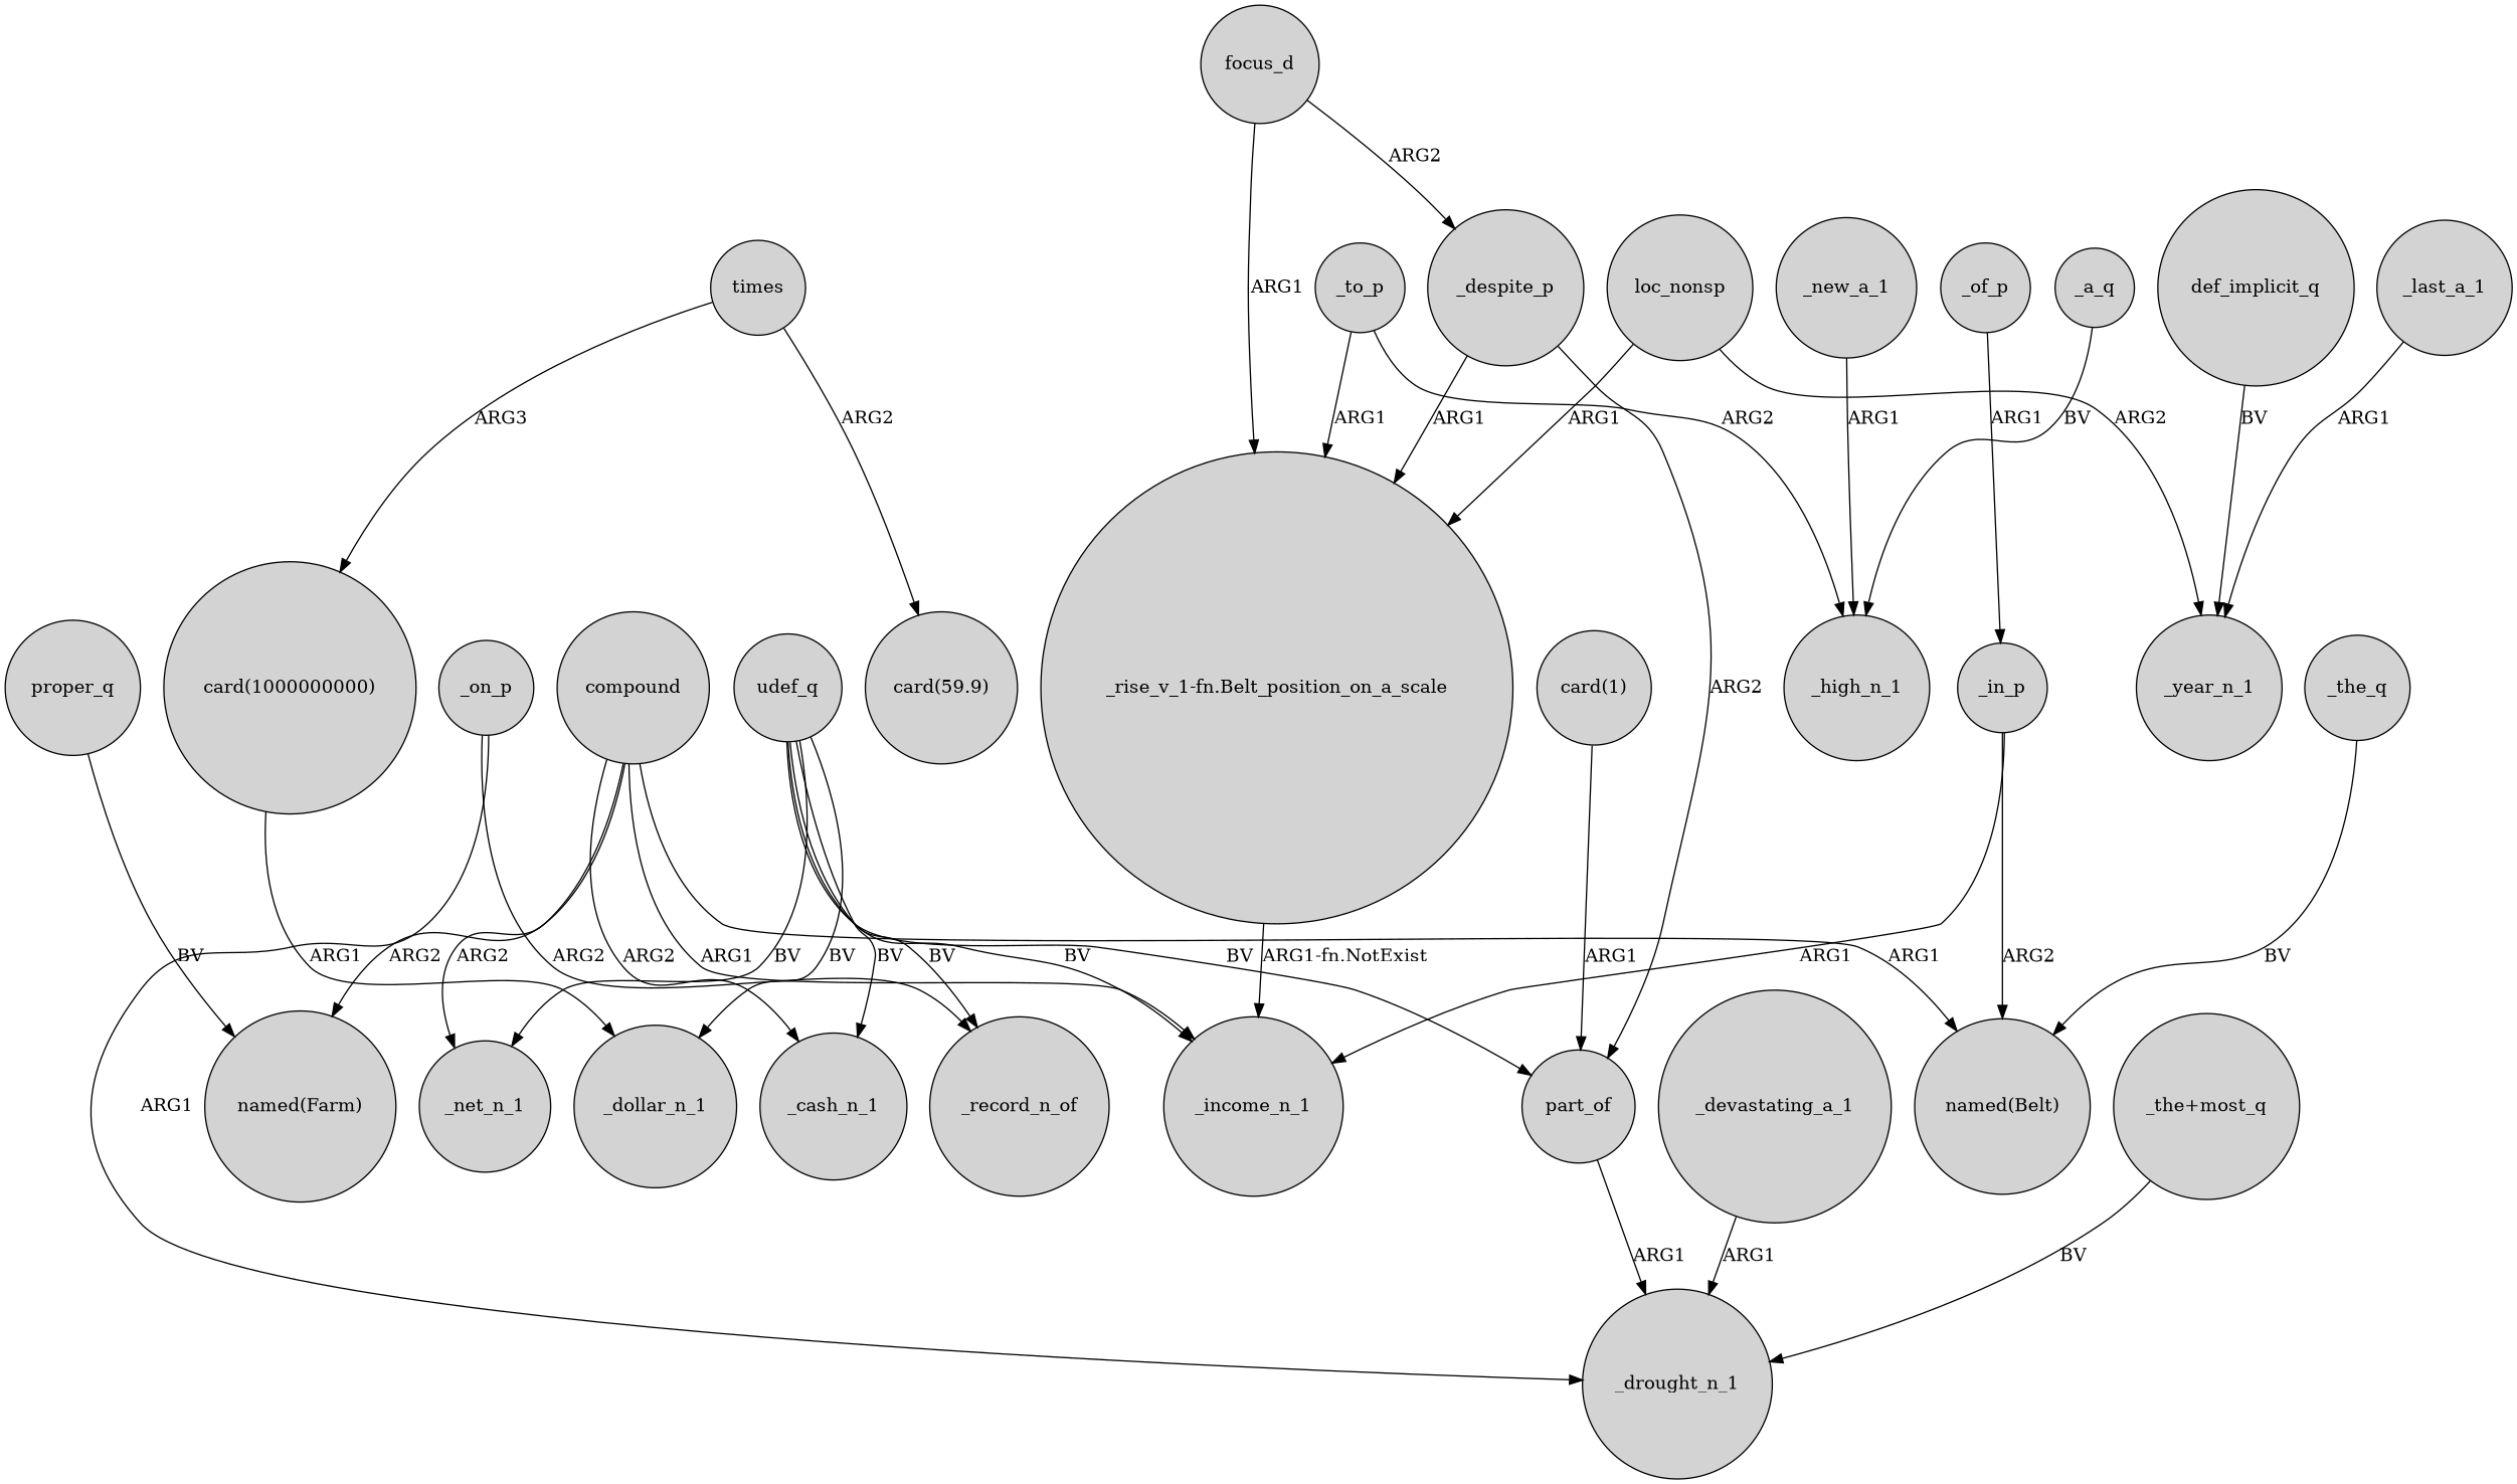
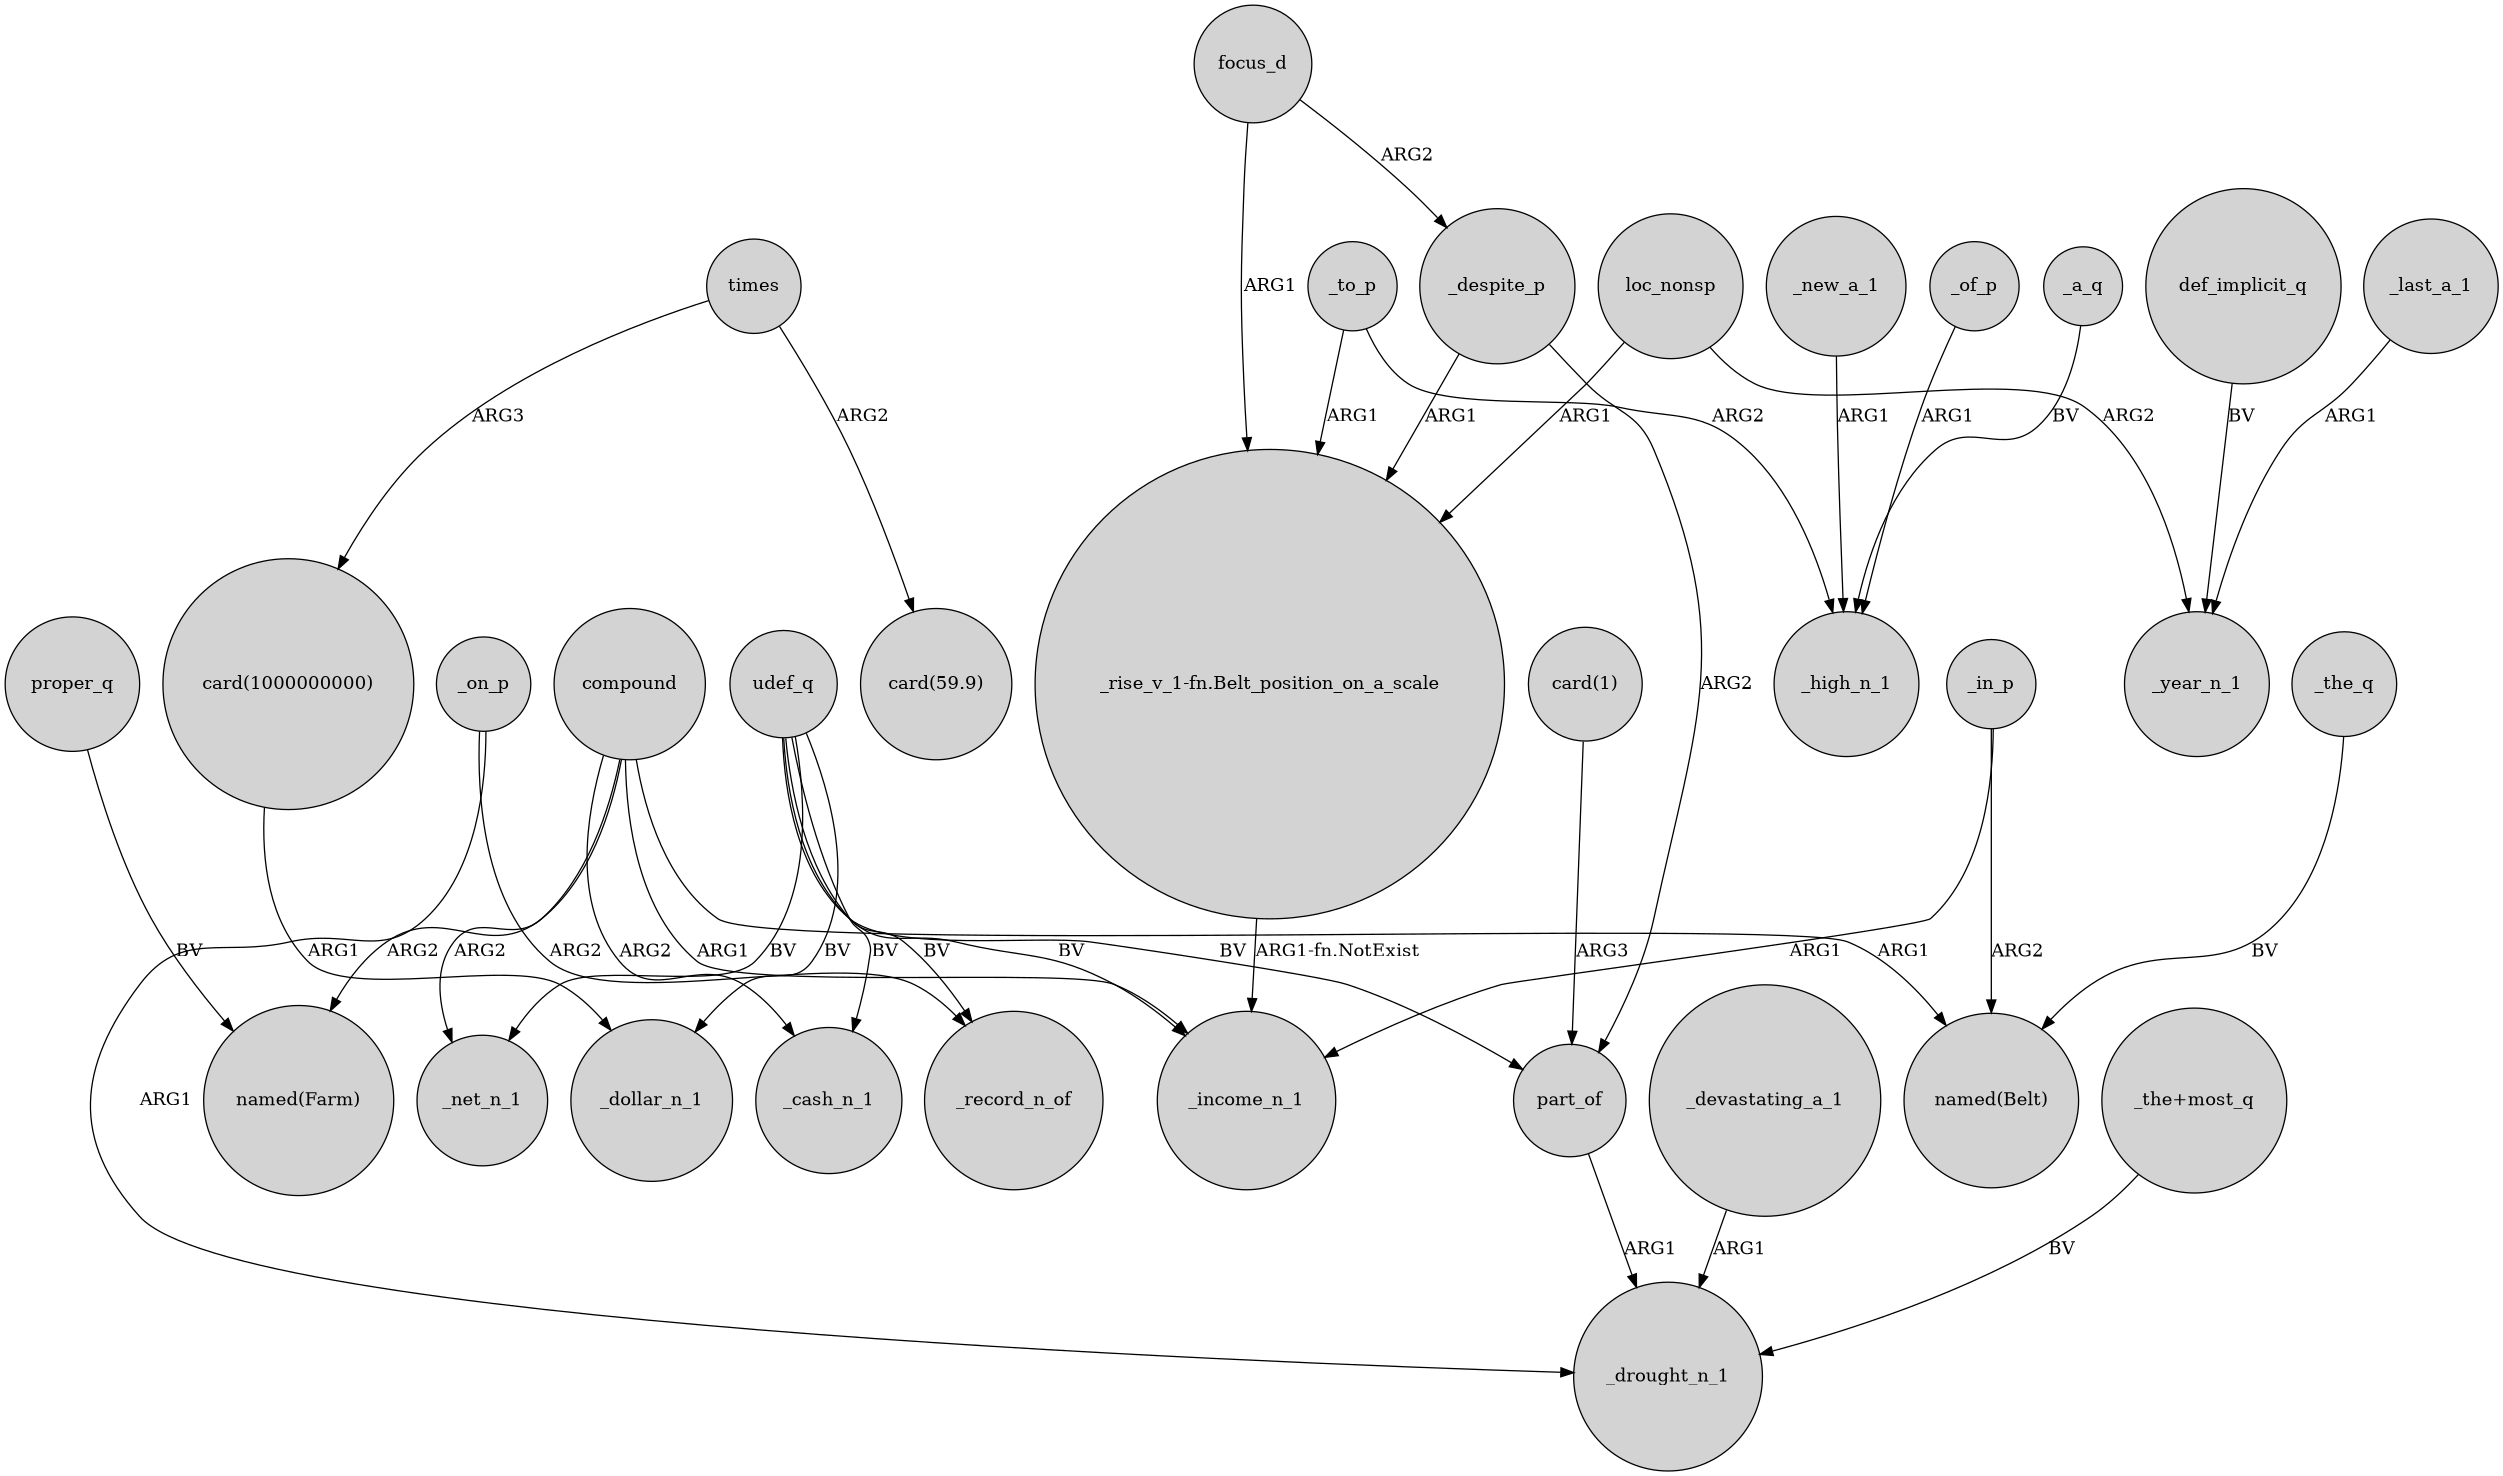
  digraph {
    node [shape=circle style=filled]
    compound
    "named(Farm)"
    _income_n_1
    _cash_n_1
    "named(Belt)"
    _net_n_1
    times
    "card(59.9)"
    "card(1000000000)"
    _dollar_n_1
    _a_q
    _high_n_1
    udef_q
    part_of
    _record_n_of
    _drought_n_1
    _despite_p
    n18 [label="_rise_v_1-fn.Belt_position_on_a_scale"]
    def_implicit_q
    _year_n_1
    focus_d
    _to_p
    _devastating_a_1
    _in_p
    _on_p
    _of_p
    loc_nonsp
    _last_a_1
    "card(1)"
    proper_q
    _the_q
    _new_a_1
    "_the+most_q"
    compound -> "named(Farm)" [label=ARG2]
    compound -> _income_n_1 [label=ARG1]
    compound -> _cash_n_1 [label=ARG2]
    compound -> "named(Belt)" [label=ARG1]
    compound -> _net_n_1 [label=ARG2]
    times -> "card(59.9)" [label=ARG2]
    times -> "card(1000000000)" [label=ARG3]
    "card(1000000000)" -> _dollar_n_1 [label=ARG1]
    _a_q -> _high_n_1 [label=BV]
    udef_q -> _income_n_1 [label=BV]
    udef_q -> _cash_n_1 [label=BV]
    udef_q -> _net_n_1 [label=BV]
    udef_q -> _dollar_n_1 [label=BV]
    udef_q -> part_of [label=BV]
    udef_q -> _record_n_of [label=BV]
    part_of -> _drought_n_1 [label=ARG1]
    _despite_p -> part_of [label=ARG2]
    _despite_p -> n18 [label=ARG1]
    n18 -> _income_n_1 [label="ARG1-fn.NotExist"]
    def_implicit_q -> _year_n_1 [label=BV]
    focus_d -> _despite_p [label=ARG2]
    focus_d -> n18 [label=ARG1]
    _to_p -> _high_n_1 [label=ARG2]
    _to_p -> n18 [label=ARG1]
    _devastating_a_1 -> _drought_n_1 [label=ARG1]
    _in_p -> _income_n_1 [label=ARG1]
    _in_p -> "named(Belt)" [label=ARG2]
    _on_p -> _record_n_of [label=ARG2]
    _on_p -> _drought_n_1 [label=ARG1]
-   _of_p -> _in_p [label=ARG1]
+   _of_p -> _high_n_1 [label=ARG1]
    loc_nonsp -> n18 [label=ARG1]
    loc_nonsp -> _year_n_1 [label=ARG2]
    _last_a_1 -> _year_n_1 [label=ARG1]
-   "card(1)" -> part_of [label=ARG1]
+   "card(1)" -> part_of [label=ARG3]
    proper_q -> "named(Farm)" [label=BV]
    _the_q -> "named(Belt)" [label=BV]
    _new_a_1 -> _high_n_1 [label=ARG1]
    "_the+most_q" -> _drought_n_1 [label=BV]
  }
